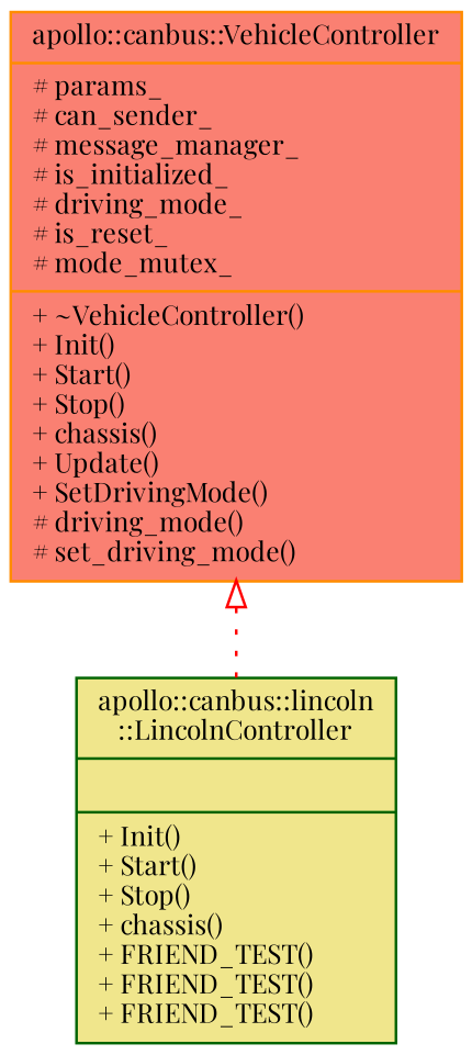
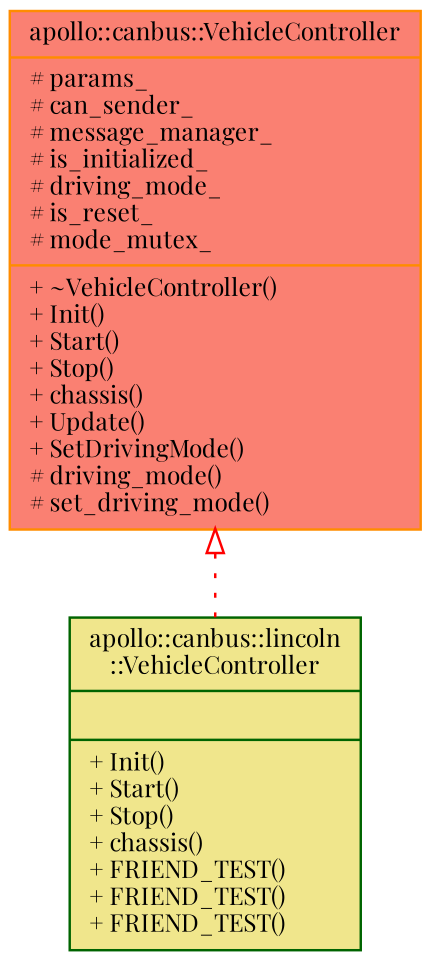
  digraph {
    fontname="Playfair Display"
    node [fontname="Playfair Display" fontsize=10 shape=record style=filled]
-   n1 [color=darkgreen fillcolor=khaki fontcolor=black height=0.2 label="{apollo::canbus::lincoln\l::LincolnController\n||+ Init()\l+ Start()\l+ Stop()\l+ chassis()\l+ FRIEND_TEST()\l+ FRIEND_TEST()\l+ FRIEND_TEST()\l}" width=0.4]
+   n1 [color=darkgreen fillcolor=khaki fontcolor=black height=0.2 label="{apollo::canbus::lincoln\l::VehicleController\n||+ Init()\l+ Start()\l+ Stop()\l+ chassis()\l+ FRIEND_TEST()\l+ FRIEND_TEST()\l+ FRIEND_TEST()\l}" width=0.4]
    n2 [color=darkorange fillcolor=salmon height=0.2 label="{apollo::canbus::VehicleController\n|# params_\l# can_sender_\l# message_manager_\l# is_initialized_\l# driving_mode_\l# is_reset_\l# mode_mutex_\l|+ ~VehicleController()\l+ Init()\l+ Start()\l+ Stop()\l+ chassis()\l+ Update()\l+ SetDrivingMode()\l# driving_mode()\l# set_driving_mode()\l}" width=0.4]
    n2 -> n1 [arrowtail=onormal color=red dir=back fontname="Playfair Display" fontsize=10 labelfontname=Helvetica labelfontsize=10 style=dotted]
  }
